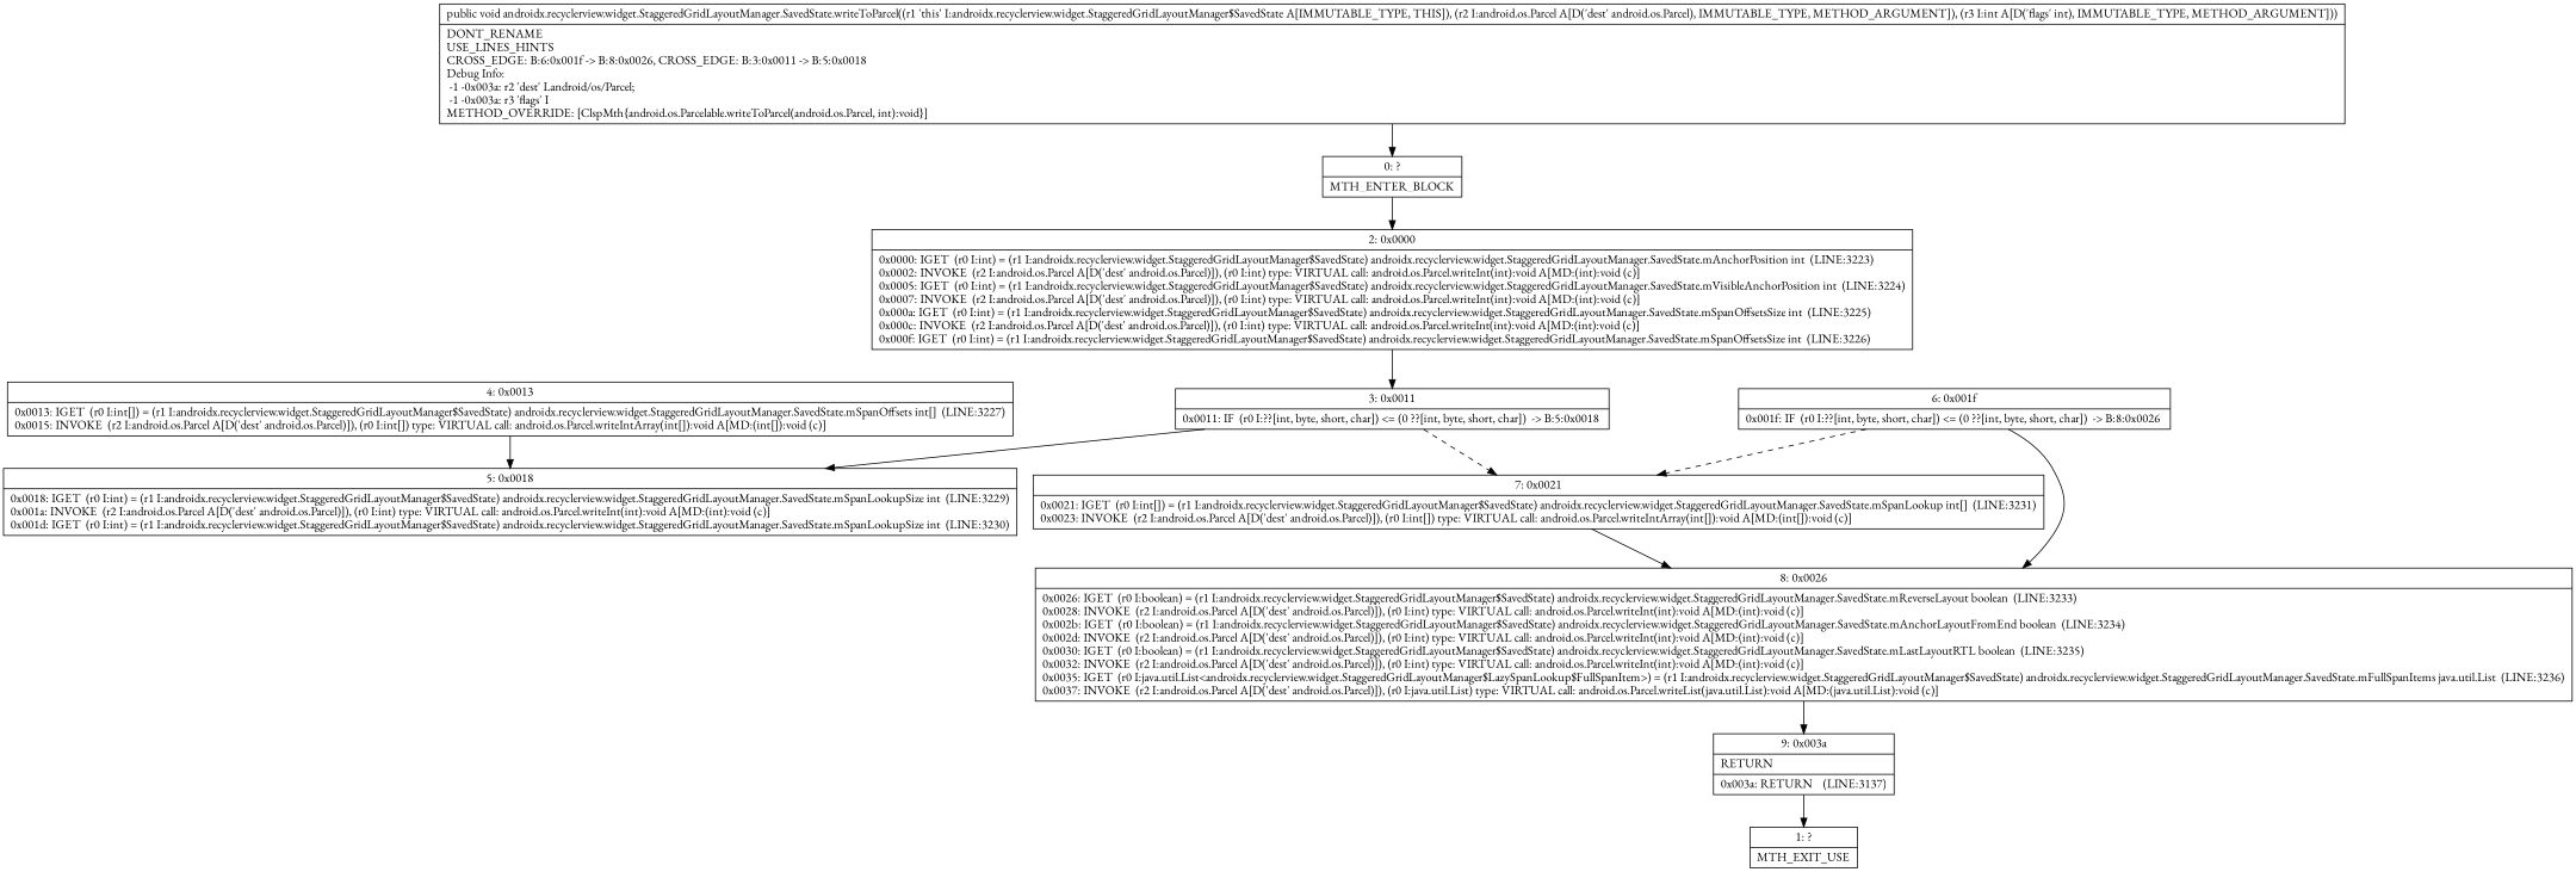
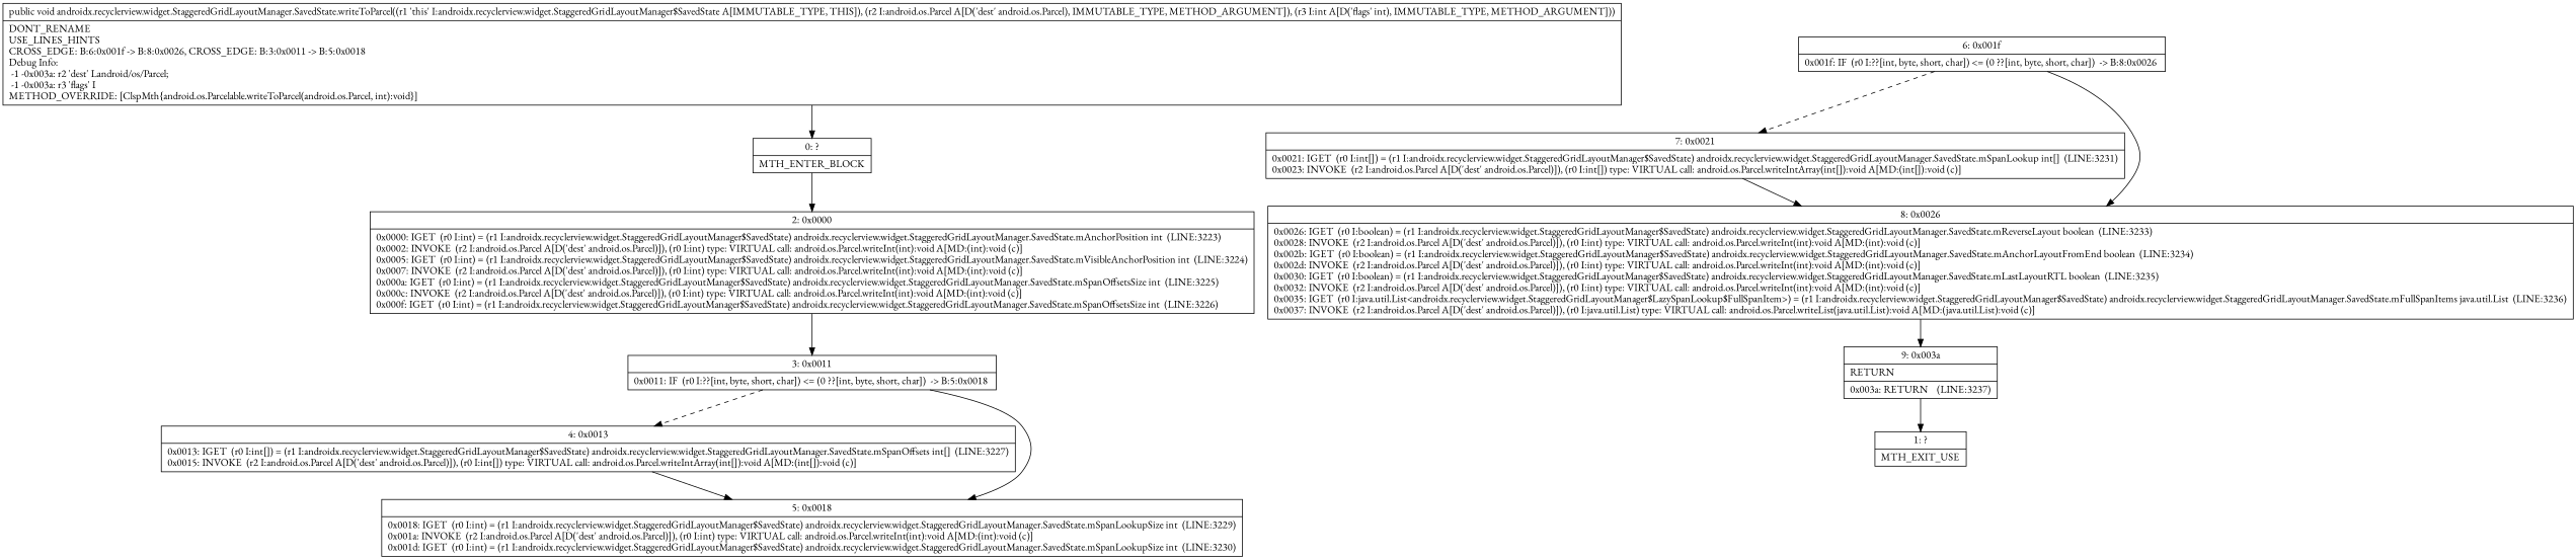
  digraph {
    fontname="EB Garamond"
    node [fontname="EB Garamond" shape=record]
    edge [fontname="EB Garamond"]
    n1 [label="{0\:\ ?|MTH_ENTER_BLOCK\l}"]
    n2 [label="{2\:\ 0x0000|0x0000: IGET  (r0 I:int) = (r1 I:androidx.recyclerview.widget.StaggeredGridLayoutManager$SavedState) androidx.recyclerview.widget.StaggeredGridLayoutManager.SavedState.mAnchorPosition int  (LINE:3223)\l0x0002: INVOKE  (r2 I:android.os.Parcel A[D('dest' android.os.Parcel)]), (r0 I:int) type: VIRTUAL call: android.os.Parcel.writeInt(int):void A[MD:(int):void (c)]\l0x0005: IGET  (r0 I:int) = (r1 I:androidx.recyclerview.widget.StaggeredGridLayoutManager$SavedState) androidx.recyclerview.widget.StaggeredGridLayoutManager.SavedState.mVisibleAnchorPosition int  (LINE:3224)\l0x0007: INVOKE  (r2 I:android.os.Parcel A[D('dest' android.os.Parcel)]), (r0 I:int) type: VIRTUAL call: android.os.Parcel.writeInt(int):void A[MD:(int):void (c)]\l0x000a: IGET  (r0 I:int) = (r1 I:androidx.recyclerview.widget.StaggeredGridLayoutManager$SavedState) androidx.recyclerview.widget.StaggeredGridLayoutManager.SavedState.mSpanOffsetsSize int  (LINE:3225)\l0x000c: INVOKE  (r2 I:android.os.Parcel A[D('dest' android.os.Parcel)]), (r0 I:int) type: VIRTUAL call: android.os.Parcel.writeInt(int):void A[MD:(int):void (c)]\l0x000f: IGET  (r0 I:int) = (r1 I:androidx.recyclerview.widget.StaggeredGridLayoutManager$SavedState) androidx.recyclerview.widget.StaggeredGridLayoutManager.SavedState.mSpanOffsetsSize int  (LINE:3226)\l}"]
    n3 [label="{3\:\ 0x0011|0x0011: IF  (r0 I:??[int, byte, short, char]) \<= (0 ??[int, byte, short, char])  \-\> B:5:0x0018 \l}"]
    n4 [label="{4\:\ 0x0013|0x0013: IGET  (r0 I:int[]) = (r1 I:androidx.recyclerview.widget.StaggeredGridLayoutManager$SavedState) androidx.recyclerview.widget.StaggeredGridLayoutManager.SavedState.mSpanOffsets int[]  (LINE:3227)\l0x0015: INVOKE  (r2 I:android.os.Parcel A[D('dest' android.os.Parcel)]), (r0 I:int[]) type: VIRTUAL call: android.os.Parcel.writeIntArray(int[]):void A[MD:(int[]):void (c)]\l}"]
    n5 [label="{5\:\ 0x0018|0x0018: IGET  (r0 I:int) = (r1 I:androidx.recyclerview.widget.StaggeredGridLayoutManager$SavedState) androidx.recyclerview.widget.StaggeredGridLayoutManager.SavedState.mSpanLookupSize int  (LINE:3229)\l0x001a: INVOKE  (r2 I:android.os.Parcel A[D('dest' android.os.Parcel)]), (r0 I:int) type: VIRTUAL call: android.os.Parcel.writeInt(int):void A[MD:(int):void (c)]\l0x001d: IGET  (r0 I:int) = (r1 I:androidx.recyclerview.widget.StaggeredGridLayoutManager$SavedState) androidx.recyclerview.widget.StaggeredGridLayoutManager.SavedState.mSpanLookupSize int  (LINE:3230)\l}"]
    n6 [label="{6\:\ 0x001f|0x001f: IF  (r0 I:??[int, byte, short, char]) \<= (0 ??[int, byte, short, char])  \-\> B:8:0x0026 \l}"]
    n7 [label="{7\:\ 0x0021|0x0021: IGET  (r0 I:int[]) = (r1 I:androidx.recyclerview.widget.StaggeredGridLayoutManager$SavedState) androidx.recyclerview.widget.StaggeredGridLayoutManager.SavedState.mSpanLookup int[]  (LINE:3231)\l0x0023: INVOKE  (r2 I:android.os.Parcel A[D('dest' android.os.Parcel)]), (r0 I:int[]) type: VIRTUAL call: android.os.Parcel.writeIntArray(int[]):void A[MD:(int[]):void (c)]\l}"]
    n8 [label="{8\:\ 0x0026|0x0026: IGET  (r0 I:boolean) = (r1 I:androidx.recyclerview.widget.StaggeredGridLayoutManager$SavedState) androidx.recyclerview.widget.StaggeredGridLayoutManager.SavedState.mReverseLayout boolean  (LINE:3233)\l0x0028: INVOKE  (r2 I:android.os.Parcel A[D('dest' android.os.Parcel)]), (r0 I:int) type: VIRTUAL call: android.os.Parcel.writeInt(int):void A[MD:(int):void (c)]\l0x002b: IGET  (r0 I:boolean) = (r1 I:androidx.recyclerview.widget.StaggeredGridLayoutManager$SavedState) androidx.recyclerview.widget.StaggeredGridLayoutManager.SavedState.mAnchorLayoutFromEnd boolean  (LINE:3234)\l0x002d: INVOKE  (r2 I:android.os.Parcel A[D('dest' android.os.Parcel)]), (r0 I:int) type: VIRTUAL call: android.os.Parcel.writeInt(int):void A[MD:(int):void (c)]\l0x0030: IGET  (r0 I:boolean) = (r1 I:androidx.recyclerview.widget.StaggeredGridLayoutManager$SavedState) androidx.recyclerview.widget.StaggeredGridLayoutManager.SavedState.mLastLayoutRTL boolean  (LINE:3235)\l0x0032: INVOKE  (r2 I:android.os.Parcel A[D('dest' android.os.Parcel)]), (r0 I:int) type: VIRTUAL call: android.os.Parcel.writeInt(int):void A[MD:(int):void (c)]\l0x0035: IGET  (r0 I:java.util.List\<androidx.recyclerview.widget.StaggeredGridLayoutManager$LazySpanLookup$FullSpanItem\>) = (r1 I:androidx.recyclerview.widget.StaggeredGridLayoutManager$SavedState) androidx.recyclerview.widget.StaggeredGridLayoutManager.SavedState.mFullSpanItems java.util.List  (LINE:3236)\l0x0037: INVOKE  (r2 I:android.os.Parcel A[D('dest' android.os.Parcel)]), (r0 I:java.util.List) type: VIRTUAL call: android.os.Parcel.writeList(java.util.List):void A[MD:(java.util.List):void (c)]\l}"]
-   n9 [label="{9\:\ 0x003a|RETURN\l|0x003a: RETURN    (LINE:3137)\l}"]
+   n9 [label="{9\:\ 0x003a|RETURN\l|0x003a: RETURN    (LINE:3237)\l}"]
    n10 [label="{1\:\ ?|MTH_EXIT_USE\l}"]
    n11 [label="{public void androidx.recyclerview.widget.StaggeredGridLayoutManager.SavedState.writeToParcel((r1 'this' I:androidx.recyclerview.widget.StaggeredGridLayoutManager$SavedState A[IMMUTABLE_TYPE, THIS]), (r2 I:android.os.Parcel A[D('dest' android.os.Parcel), IMMUTABLE_TYPE, METHOD_ARGUMENT]), (r3 I:int A[D('flags' int), IMMUTABLE_TYPE, METHOD_ARGUMENT]))  | DONT_RENAME\lUSE_LINES_HINTS\lCROSS_EDGE: B:6:0x001f \-\> B:8:0x0026, CROSS_EDGE: B:3:0x0011 \-\> B:5:0x0018\lDebug Info:\l  \-1 \-0x003a: r2 'dest' Landroid\/os\/Parcel;\l  \-1 \-0x003a: r3 'flags' I\lMETHOD_OVERRIDE: [ClspMth\{android.os.Parcelable.writeToParcel(android.os.Parcel, int):void\}]\l}"]
    n1 -> n2
    n2 -> n3
-   n3 -> n7 [style=dashed]
+   n3 -> n4 [style=dashed]
    n3 -> n5
    n4 -> n5
    n6 -> n7 [style=dashed]
    n6 -> n8
    n7 -> n8
    n8 -> n9
    n9 -> n10
    n11 -> n1
  }
